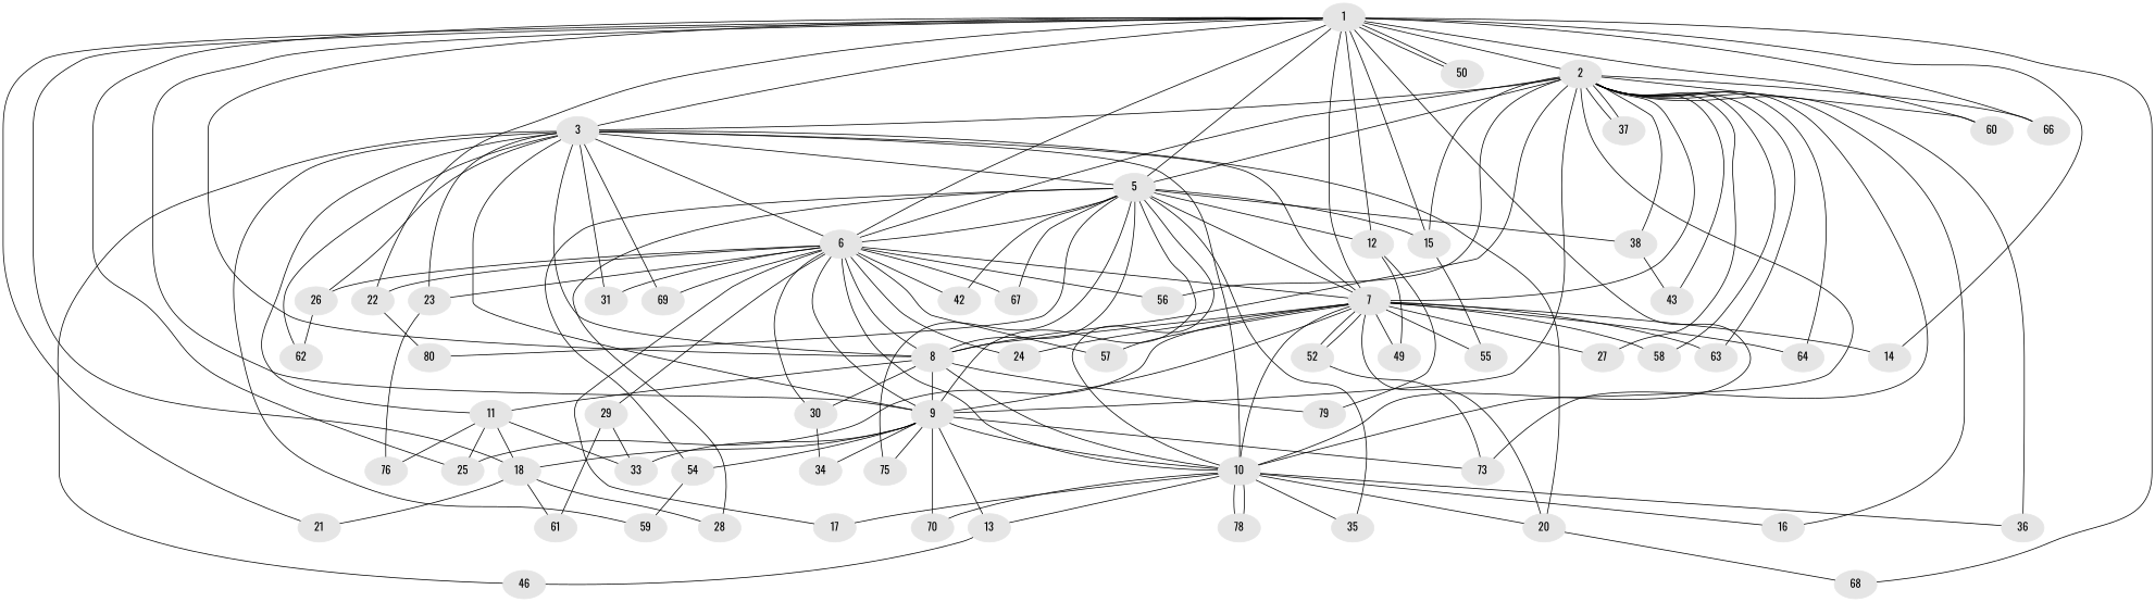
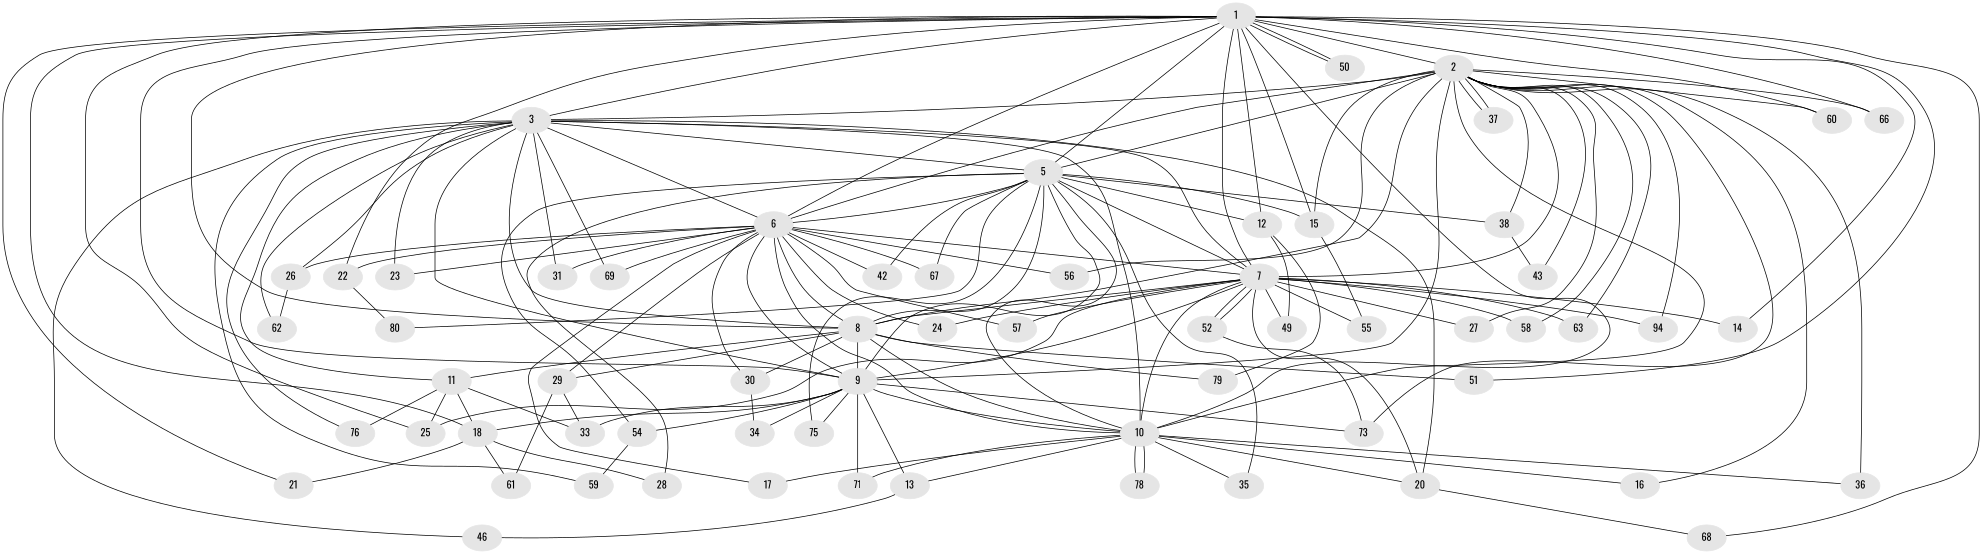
  graph {
    fontname=Oswald
    node [color=gray90 fontname=Oswald style=filled]
    edge [fontname=Oswald]
    1 [super="+39"]
    2 [super="+4"]
    3 [super="+47"]
    5 [super="+21"]
    6 [super="+41"]
    7 [super="+48"]
    8 [super="+40"]
    9 [super="+53"]
    10 [super="+35"]
    12
    14
    15 [super="+19"]
    22
    25
    50
+   51 [super="+77"]
    60
    66
    68
    n20 [label=21]
    18 [super="+32"]
    16
    27
    36
    37
    38 [super="+65"]
    43
    56
    58
    63
-   64
+   64 [label=94]
    73
    11 [super="+44"]
    20
    23
    26
    31
    46
    59
    62
    69 [super="+72"]
    76
    28
    42
    n45 [label=35]
    54
    67
    75
    80
    17
    24
    29 [super="+81"]
    30
    57
    49
    52 [super="+74"]
    55
    79
    13
    33
    34
-   70
+   70 [label=71]
    78
    61
    1 -- 2 [weight=2]
    1 -- 3
    1 -- 5
    1 -- 6
    1 -- 7 [weight=2]
    1 -- 8 [weight=2]
    1 -- 9
    1 -- 10
    1 -- 12
    1 -- 14
    1 -- 15
    1 -- 22
    1 -- 25
    1 -- 50
    1 -- 50
+   1 -- 51
    1 -- 60
    1 -- 66
    1 -- 68
    1 -- n20
    1 -- 18
    2 -- 3 [weight=2]
    2 -- 5 [weight=2]
    2 -- 6 [weight=2]
    2 -- 7 [weight=2]
    2 -- 8 [weight=2]
    2 -- 9 [weight=2]
    2 -- 10 [weight=2]
    2 -- 15
    2 -- 60
    2 -- 66
    2 -- 16
    2 -- 27
    2 -- 36
    2 -- 37
    2 -- 37
    2 -- 38
    2 -- 43
    2 -- 56
    2 -- 58
    2 -- 63
    2 -- 64
    2 -- 73
    3 -- 5 [weight=2]
    3 -- 6
    3 -- 7
    3 -- 8
    3 -- 9
    3 -- 10
    3 -- 11
    3 -- 20
    3 -- 23
    3 -- 26
    3 -- 31
    3 -- 46
    3 -- 59
    3 -- 62
    3 -- 69
-   23 -- 76
+   3 -- 76
    5 -- 6
    5 -- 7
    5 -- 8 [weight=2]
    5 -- 9
    5 -- 10
    5 -- 12
    5 -- 15
    5 -- 38 [weight=2]
    5 -- 28
    5 -- 42
    5 -- n45
    5 -- 54
    5 -- 67
    5 -- 75
    5 -- 80
    6 -- 7
    6 -- 8 [weight=2]
    6 -- 9
    6 -- 10
    6 -- 22
    6 -- 56
    6 -- 23
    6 -- 26
    6 -- 31
    6 -- 69 [weight=2]
    6 -- 42
    6 -- 67
    6 -- 17
    6 -- 24
    6 -- 29
    6 -- 30
    6 -- 57
    7 -- 8
    7 -- 9 [weight=2]
    7 -- 10
    7 -- 14
    7 -- 25
    7 -- 27
    7 -- 58
    7 -- 63
    7 -- 64
    7 -- 20
    7 -- 24
    7 -- 57
    7 -- 49
    7 -- 52
    7 -- 52
    7 -- 55
    8 -- 9
    8 -- 10
+   8 -- 51 [weight=2]
    8 -- 11
+   8 -- 29
    8 -- 30
    8 -- 79
    9 -- 10
    9 -- 18
    9 -- 73
    9 -- 54
    9 -- 75
    9 -- 13
    9 -- 33 [weight=2]
    9 -- 34
    9 -- 70
    10 -- 16
    10 -- 36
    10 -- 20
    10 -- n45
    10 -- 17
    10 -- 13
    10 -- 70
    10 -- 78
    10 -- 78
    12 -- 49
    12 -- 79
    15 -- 55
    22 -- 80
    18 -- n20
    18 -- 28
    18 -- 61
    38 -- 43
    11 -- 25
    11 -- 18
    11 -- 76
    11 -- 33
    20 -- 68
    26 -- 62
    54 -- 59
    29 -- 33
    29 -- 61
    30 -- 34
    52 -- 73
    13 -- 46
  }
